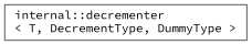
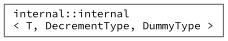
  digraph {
    rankdir=LR
    fontname="Source Code Pro"
-   n1 [color=grey40 fillcolor=white fontname="Source Code Pro" fontsize=10 height=0.2 label="internal::decrementer\l\< T, DecrementType, DummyType \>" shape=box style=filled width=0.4]
+   n1 [color=grey40 fillcolor=white fontname="Source Code Pro" fontsize=10 height=0.2 label="internal::internal\l\< T, DecrementType, DummyType \>" shape=box style=filled width=0.4]
  }
